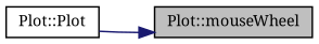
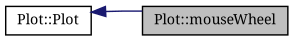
  digraph {
    rankdir=RL
    fontname="Noto Serif"
    node [color=black fontname="Noto Serif" fontsize=10 shape=record style=filled]
    n1 [fillcolor=grey75 fontcolor=black height=0.2 label="Plot::mouseWheel" width=0.4]
    n2 [fillcolor=white height=0.2 label="Plot::Plot" width=0.4]
-   n1 -> n2 [color=midnightblue dir=back fontname="Noto Serif" fontsize=10 labelfontname=Helvetica labelfontsize=10 style=solid]
+   n2 -> n1 [color=midnightblue dir=back fontname="Noto Serif" fontsize=10 labelfontname=Helvetica labelfontsize=10 style=solid]
  }
